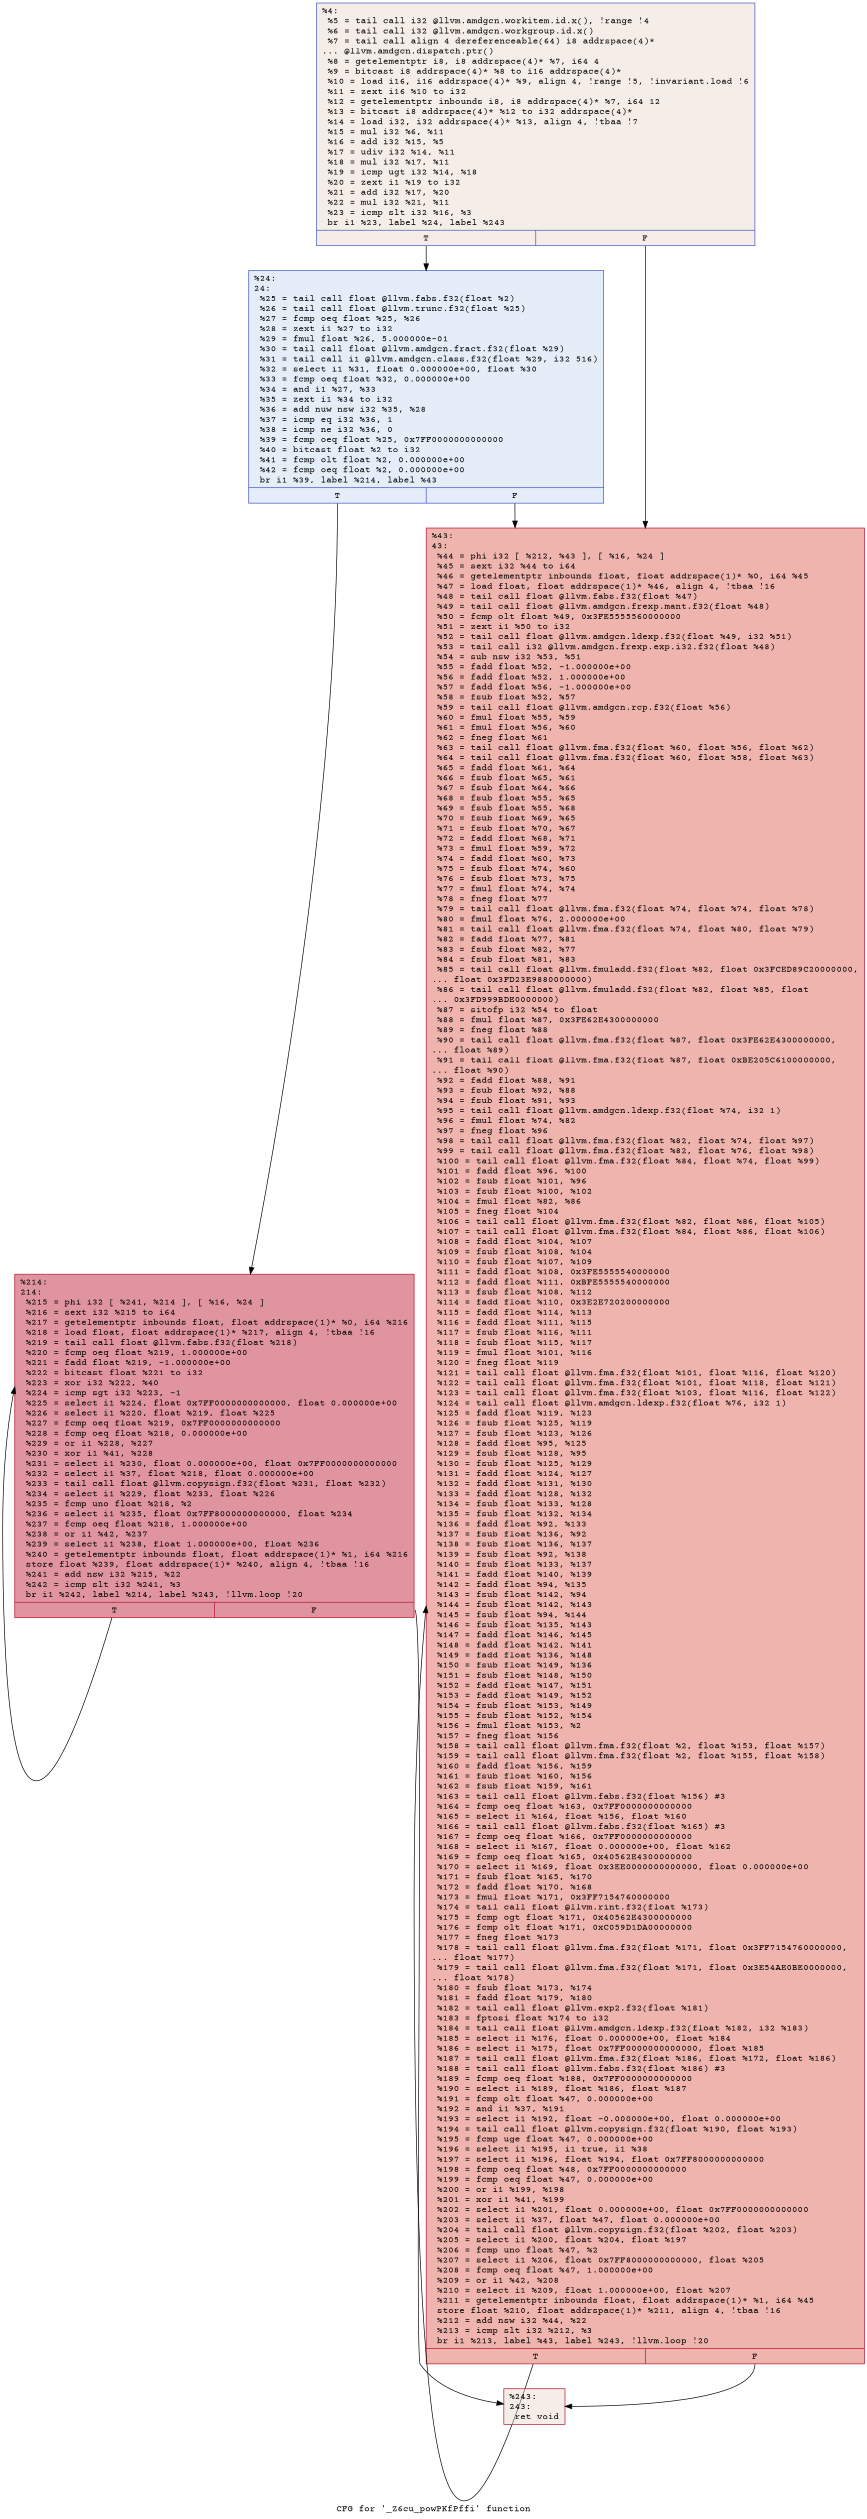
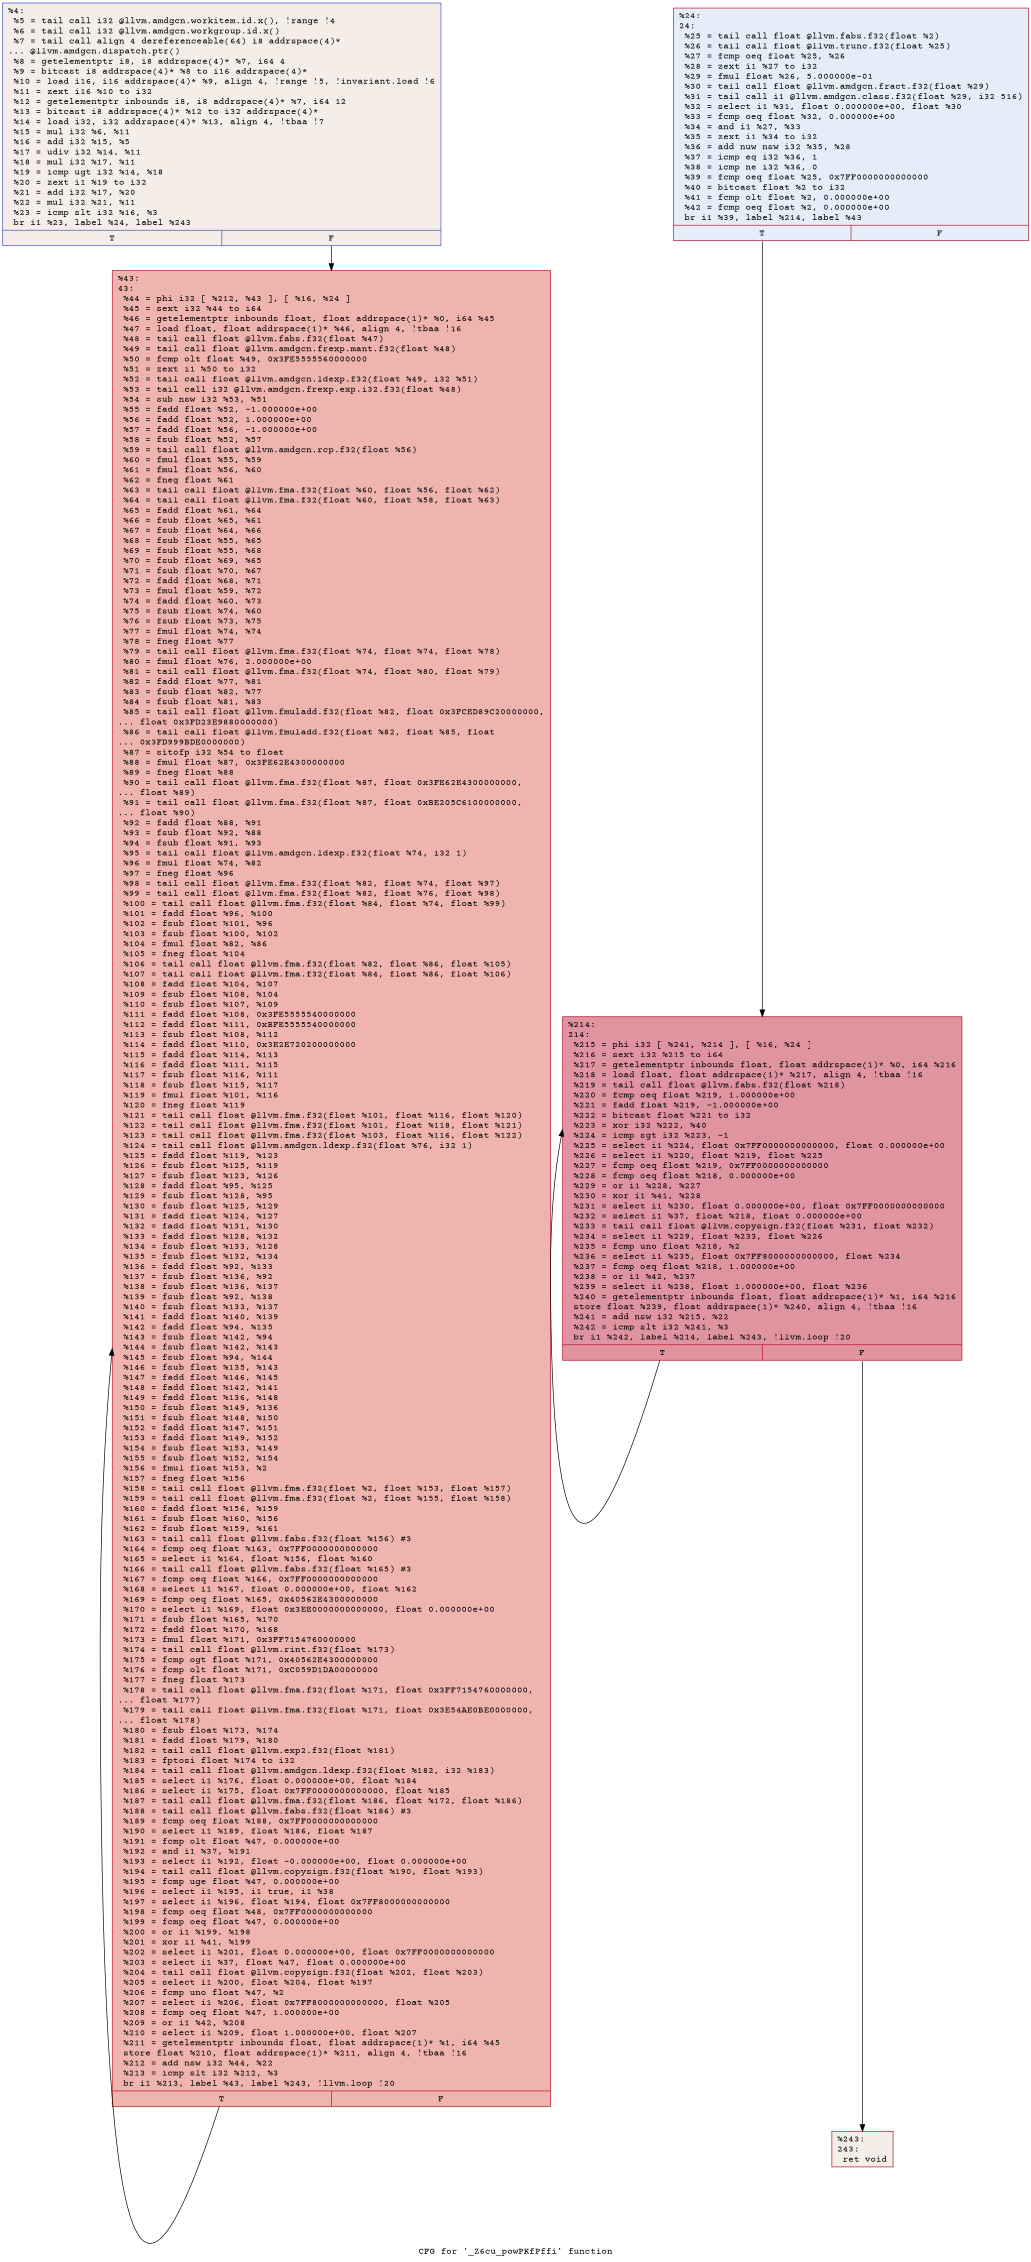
  digraph {
    fontname="Courier Prime"
    label="CFG for '_Z6cu_powPKfPffi' function"
    node [color="#b70d28ff" fillcolor="#e8d6cc70" fontname="Courier Prime" shape=record style=filled]
    edge [fontname="Courier Prime" tailport=s0]
    n1 [color="#3d50c3ff" label="{%4:\l  %5 = tail call i32 @llvm.amdgcn.workitem.id.x(), !range !4\l  %6 = tail call i32 @llvm.amdgcn.workgroup.id.x()\l  %7 = tail call align 4 dereferenceable(64) i8 addrspace(4)*\l... @llvm.amdgcn.dispatch.ptr()\l  %8 = getelementptr i8, i8 addrspace(4)* %7, i64 4\l  %9 = bitcast i8 addrspace(4)* %8 to i16 addrspace(4)*\l  %10 = load i16, i16 addrspace(4)* %9, align 4, !range !5, !invariant.load !6\l  %11 = zext i16 %10 to i32\l  %12 = getelementptr inbounds i8, i8 addrspace(4)* %7, i64 12\l  %13 = bitcast i8 addrspace(4)* %12 to i32 addrspace(4)*\l  %14 = load i32, i32 addrspace(4)* %13, align 4, !tbaa !7\l  %15 = mul i32 %6, %11\l  %16 = add i32 %15, %5\l  %17 = udiv i32 %14, %11\l  %18 = mul i32 %17, %11\l  %19 = icmp ugt i32 %14, %18\l  %20 = zext i1 %19 to i32\l  %21 = add i32 %17, %20\l  %22 = mul i32 %21, %11\l  %23 = icmp slt i32 %16, %3\l  br i1 %23, label %24, label %243\l|{<s0>T|<s1>F}}"]
-   n2 [color="#3d50c3ff" fillcolor="#c5d6f270" label="{%24:\l24:                                               \l  %25 = tail call float @llvm.fabs.f32(float %2)\l  %26 = tail call float @llvm.trunc.f32(float %25)\l  %27 = fcmp oeq float %25, %26\l  %28 = zext i1 %27 to i32\l  %29 = fmul float %26, 5.000000e-01\l  %30 = tail call float @llvm.amdgcn.fract.f32(float %29)\l  %31 = tail call i1 @llvm.amdgcn.class.f32(float %29, i32 516)\l  %32 = select i1 %31, float 0.000000e+00, float %30\l  %33 = fcmp oeq float %32, 0.000000e+00\l  %34 = and i1 %27, %33\l  %35 = zext i1 %34 to i32\l  %36 = add nuw nsw i32 %35, %28\l  %37 = icmp eq i32 %36, 1\l  %38 = icmp ne i32 %36, 0\l  %39 = fcmp oeq float %25, 0x7FF0000000000000\l  %40 = bitcast float %2 to i32\l  %41 = fcmp olt float %2, 0.000000e+00\l  %42 = fcmp oeq float %2, 0.000000e+00\l  br i1 %39, label %214, label %43\l|{<s0>T|<s1>F}}"]
+   n2 [fillcolor="#c5d6f270" label="{%24:\l24:                                               \l  %25 = tail call float @llvm.fabs.f32(float %2)\l  %26 = tail call float @llvm.trunc.f32(float %25)\l  %27 = fcmp oeq float %25, %26\l  %28 = zext i1 %27 to i32\l  %29 = fmul float %26, 5.000000e-01\l  %30 = tail call float @llvm.amdgcn.fract.f32(float %29)\l  %31 = tail call i1 @llvm.amdgcn.class.f32(float %29, i32 516)\l  %32 = select i1 %31, float 0.000000e+00, float %30\l  %33 = fcmp oeq float %32, 0.000000e+00\l  %34 = and i1 %27, %33\l  %35 = zext i1 %34 to i32\l  %36 = add nuw nsw i32 %35, %28\l  %37 = icmp eq i32 %36, 1\l  %38 = icmp ne i32 %36, 0\l  %39 = fcmp oeq float %25, 0x7FF0000000000000\l  %40 = bitcast float %2 to i32\l  %41 = fcmp olt float %2, 0.000000e+00\l  %42 = fcmp oeq float %2, 0.000000e+00\l  br i1 %39, label %214, label %43\l|{<s0>T|<s1>F}}"]
    n3 [fillcolor="#d8564670" label="{%43:\l43:                                               \l  %44 = phi i32 [ %212, %43 ], [ %16, %24 ]\l  %45 = sext i32 %44 to i64\l  %46 = getelementptr inbounds float, float addrspace(1)* %0, i64 %45\l  %47 = load float, float addrspace(1)* %46, align 4, !tbaa !16\l  %48 = tail call float @llvm.fabs.f32(float %47)\l  %49 = tail call float @llvm.amdgcn.frexp.mant.f32(float %48)\l  %50 = fcmp olt float %49, 0x3FE5555560000000\l  %51 = zext i1 %50 to i32\l  %52 = tail call float @llvm.amdgcn.ldexp.f32(float %49, i32 %51)\l  %53 = tail call i32 @llvm.amdgcn.frexp.exp.i32.f32(float %48)\l  %54 = sub nsw i32 %53, %51\l  %55 = fadd float %52, -1.000000e+00\l  %56 = fadd float %52, 1.000000e+00\l  %57 = fadd float %56, -1.000000e+00\l  %58 = fsub float %52, %57\l  %59 = tail call float @llvm.amdgcn.rcp.f32(float %56)\l  %60 = fmul float %55, %59\l  %61 = fmul float %56, %60\l  %62 = fneg float %61\l  %63 = tail call float @llvm.fma.f32(float %60, float %56, float %62)\l  %64 = tail call float @llvm.fma.f32(float %60, float %58, float %63)\l  %65 = fadd float %61, %64\l  %66 = fsub float %65, %61\l  %67 = fsub float %64, %66\l  %68 = fsub float %55, %65\l  %69 = fsub float %55, %68\l  %70 = fsub float %69, %65\l  %71 = fsub float %70, %67\l  %72 = fadd float %68, %71\l  %73 = fmul float %59, %72\l  %74 = fadd float %60, %73\l  %75 = fsub float %74, %60\l  %76 = fsub float %73, %75\l  %77 = fmul float %74, %74\l  %78 = fneg float %77\l  %79 = tail call float @llvm.fma.f32(float %74, float %74, float %78)\l  %80 = fmul float %76, 2.000000e+00\l  %81 = tail call float @llvm.fma.f32(float %74, float %80, float %79)\l  %82 = fadd float %77, %81\l  %83 = fsub float %82, %77\l  %84 = fsub float %81, %83\l  %85 = tail call float @llvm.fmuladd.f32(float %82, float 0x3FCED89C20000000,\l... float 0x3FD23E9880000000)\l  %86 = tail call float @llvm.fmuladd.f32(float %82, float %85, float\l... 0x3FD999BDE0000000)\l  %87 = sitofp i32 %54 to float\l  %88 = fmul float %87, 0x3FE62E4300000000\l  %89 = fneg float %88\l  %90 = tail call float @llvm.fma.f32(float %87, float 0x3FE62E4300000000,\l... float %89)\l  %91 = tail call float @llvm.fma.f32(float %87, float 0xBE205C6100000000,\l... float %90)\l  %92 = fadd float %88, %91\l  %93 = fsub float %92, %88\l  %94 = fsub float %91, %93\l  %95 = tail call float @llvm.amdgcn.ldexp.f32(float %74, i32 1)\l  %96 = fmul float %74, %82\l  %97 = fneg float %96\l  %98 = tail call float @llvm.fma.f32(float %82, float %74, float %97)\l  %99 = tail call float @llvm.fma.f32(float %82, float %76, float %98)\l  %100 = tail call float @llvm.fma.f32(float %84, float %74, float %99)\l  %101 = fadd float %96, %100\l  %102 = fsub float %101, %96\l  %103 = fsub float %100, %102\l  %104 = fmul float %82, %86\l  %105 = fneg float %104\l  %106 = tail call float @llvm.fma.f32(float %82, float %86, float %105)\l  %107 = tail call float @llvm.fma.f32(float %84, float %86, float %106)\l  %108 = fadd float %104, %107\l  %109 = fsub float %108, %104\l  %110 = fsub float %107, %109\l  %111 = fadd float %108, 0x3FE5555540000000\l  %112 = fadd float %111, 0xBFE5555540000000\l  %113 = fsub float %108, %112\l  %114 = fadd float %110, 0x3E2E720200000000\l  %115 = fadd float %114, %113\l  %116 = fadd float %111, %115\l  %117 = fsub float %116, %111\l  %118 = fsub float %115, %117\l  %119 = fmul float %101, %116\l  %120 = fneg float %119\l  %121 = tail call float @llvm.fma.f32(float %101, float %116, float %120)\l  %122 = tail call float @llvm.fma.f32(float %101, float %118, float %121)\l  %123 = tail call float @llvm.fma.f32(float %103, float %116, float %122)\l  %124 = tail call float @llvm.amdgcn.ldexp.f32(float %76, i32 1)\l  %125 = fadd float %119, %123\l  %126 = fsub float %125, %119\l  %127 = fsub float %123, %126\l  %128 = fadd float %95, %125\l  %129 = fsub float %128, %95\l  %130 = fsub float %125, %129\l  %131 = fadd float %124, %127\l  %132 = fadd float %131, %130\l  %133 = fadd float %128, %132\l  %134 = fsub float %133, %128\l  %135 = fsub float %132, %134\l  %136 = fadd float %92, %133\l  %137 = fsub float %136, %92\l  %138 = fsub float %136, %137\l  %139 = fsub float %92, %138\l  %140 = fsub float %133, %137\l  %141 = fadd float %140, %139\l  %142 = fadd float %94, %135\l  %143 = fsub float %142, %94\l  %144 = fsub float %142, %143\l  %145 = fsub float %94, %144\l  %146 = fsub float %135, %143\l  %147 = fadd float %146, %145\l  %148 = fadd float %142, %141\l  %149 = fadd float %136, %148\l  %150 = fsub float %149, %136\l  %151 = fsub float %148, %150\l  %152 = fadd float %147, %151\l  %153 = fadd float %149, %152\l  %154 = fsub float %153, %149\l  %155 = fsub float %152, %154\l  %156 = fmul float %153, %2\l  %157 = fneg float %156\l  %158 = tail call float @llvm.fma.f32(float %2, float %153, float %157)\l  %159 = tail call float @llvm.fma.f32(float %2, float %155, float %158)\l  %160 = fadd float %156, %159\l  %161 = fsub float %160, %156\l  %162 = fsub float %159, %161\l  %163 = tail call float @llvm.fabs.f32(float %156) #3\l  %164 = fcmp oeq float %163, 0x7FF0000000000000\l  %165 = select i1 %164, float %156, float %160\l  %166 = tail call float @llvm.fabs.f32(float %165) #3\l  %167 = fcmp oeq float %166, 0x7FF0000000000000\l  %168 = select i1 %167, float 0.000000e+00, float %162\l  %169 = fcmp oeq float %165, 0x40562E4300000000\l  %170 = select i1 %169, float 0x3EE0000000000000, float 0.000000e+00\l  %171 = fsub float %165, %170\l  %172 = fadd float %170, %168\l  %173 = fmul float %171, 0x3FF7154760000000\l  %174 = tail call float @llvm.rint.f32(float %173)\l  %175 = fcmp ogt float %171, 0x40562E4300000000\l  %176 = fcmp olt float %171, 0xC059D1DA00000000\l  %177 = fneg float %173\l  %178 = tail call float @llvm.fma.f32(float %171, float 0x3FF7154760000000,\l... float %177)\l  %179 = tail call float @llvm.fma.f32(float %171, float 0x3E54AE0BE0000000,\l... float %178)\l  %180 = fsub float %173, %174\l  %181 = fadd float %179, %180\l  %182 = tail call float @llvm.exp2.f32(float %181)\l  %183 = fptosi float %174 to i32\l  %184 = tail call float @llvm.amdgcn.ldexp.f32(float %182, i32 %183)\l  %185 = select i1 %176, float 0.000000e+00, float %184\l  %186 = select i1 %175, float 0x7FF0000000000000, float %185\l  %187 = tail call float @llvm.fma.f32(float %186, float %172, float %186)\l  %188 = tail call float @llvm.fabs.f32(float %186) #3\l  %189 = fcmp oeq float %188, 0x7FF0000000000000\l  %190 = select i1 %189, float %186, float %187\l  %191 = fcmp olt float %47, 0.000000e+00\l  %192 = and i1 %37, %191\l  %193 = select i1 %192, float -0.000000e+00, float 0.000000e+00\l  %194 = tail call float @llvm.copysign.f32(float %190, float %193)\l  %195 = fcmp uge float %47, 0.000000e+00\l  %196 = select i1 %195, i1 true, i1 %38\l  %197 = select i1 %196, float %194, float 0x7FF8000000000000\l  %198 = fcmp oeq float %48, 0x7FF0000000000000\l  %199 = fcmp oeq float %47, 0.000000e+00\l  %200 = or i1 %199, %198\l  %201 = xor i1 %41, %199\l  %202 = select i1 %201, float 0.000000e+00, float 0x7FF0000000000000\l  %203 = select i1 %37, float %47, float 0.000000e+00\l  %204 = tail call float @llvm.copysign.f32(float %202, float %203)\l  %205 = select i1 %200, float %204, float %197\l  %206 = fcmp uno float %47, %2\l  %207 = select i1 %206, float 0x7FF8000000000000, float %205\l  %208 = fcmp oeq float %47, 1.000000e+00\l  %209 = or i1 %42, %208\l  %210 = select i1 %209, float 1.000000e+00, float %207\l  %211 = getelementptr inbounds float, float addrspace(1)* %1, i64 %45\l  store float %210, float addrspace(1)* %211, align 4, !tbaa !16\l  %212 = add nsw i32 %44, %22\l  %213 = icmp slt i32 %212, %3\l  br i1 %213, label %43, label %243, !llvm.loop !20\l|{<s0>T|<s1>F}}"]
    n4 [fillcolor="#b70d2870" label="{%214:\l214:                                              \l  %215 = phi i32 [ %241, %214 ], [ %16, %24 ]\l  %216 = sext i32 %215 to i64\l  %217 = getelementptr inbounds float, float addrspace(1)* %0, i64 %216\l  %218 = load float, float addrspace(1)* %217, align 4, !tbaa !16\l  %219 = tail call float @llvm.fabs.f32(float %218)\l  %220 = fcmp oeq float %219, 1.000000e+00\l  %221 = fadd float %219, -1.000000e+00\l  %222 = bitcast float %221 to i32\l  %223 = xor i32 %222, %40\l  %224 = icmp sgt i32 %223, -1\l  %225 = select i1 %224, float 0x7FF0000000000000, float 0.000000e+00\l  %226 = select i1 %220, float %219, float %225\l  %227 = fcmp oeq float %219, 0x7FF0000000000000\l  %228 = fcmp oeq float %218, 0.000000e+00\l  %229 = or i1 %228, %227\l  %230 = xor i1 %41, %228\l  %231 = select i1 %230, float 0.000000e+00, float 0x7FF0000000000000\l  %232 = select i1 %37, float %218, float 0.000000e+00\l  %233 = tail call float @llvm.copysign.f32(float %231, float %232)\l  %234 = select i1 %229, float %233, float %226\l  %235 = fcmp uno float %218, %2\l  %236 = select i1 %235, float 0x7FF8000000000000, float %234\l  %237 = fcmp oeq float %218, 1.000000e+00\l  %238 = or i1 %42, %237\l  %239 = select i1 %238, float 1.000000e+00, float %236\l  %240 = getelementptr inbounds float, float addrspace(1)* %1, i64 %216\l  store float %239, float addrspace(1)* %240, align 4, !tbaa !16\l  %241 = add nsw i32 %215, %22\l  %242 = icmp slt i32 %241, %3\l  br i1 %242, label %214, label %243, !llvm.loop !20\l|{<s0>T|<s1>F}}"]
    n5 [label="{%243:\l243:                                              \l  ret void\l}"]
-   n1 -> n2
    n1 -> n3 [tailport=s1]
-   n2 -> n3 [tailport=s1]
    n2 -> n4
    n3 -> n3
-   n3 -> n5 [tailport=s1]
    n4 -> n4
    n4 -> n5 [tailport=s1]
  }
